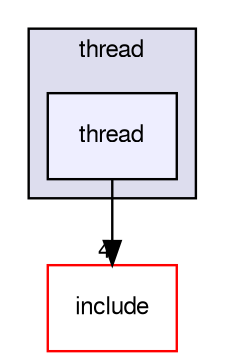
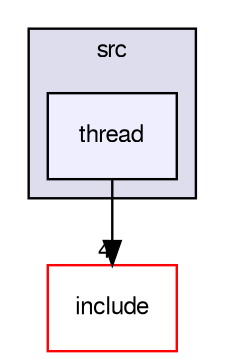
  digraph {
    compound=true
    node [fontname=FreeSans fontsize=10 shape=box]
    n1 [fillcolor="#eeeeff" label=thread pencolor=black style=filled]
    n2 [color=red label=include]
    subgraph cluster_1 {
      bgcolor="#ddddee"
      fontname=FreeSans
      fontsize=10
-     label=thread
+     label=src
      pencolor=black
      n1
    }
    n1 -> n2 [headlabel=4 labeldistance=1.5 labelfontname=FreeSans labelfontsize=10]
  }
